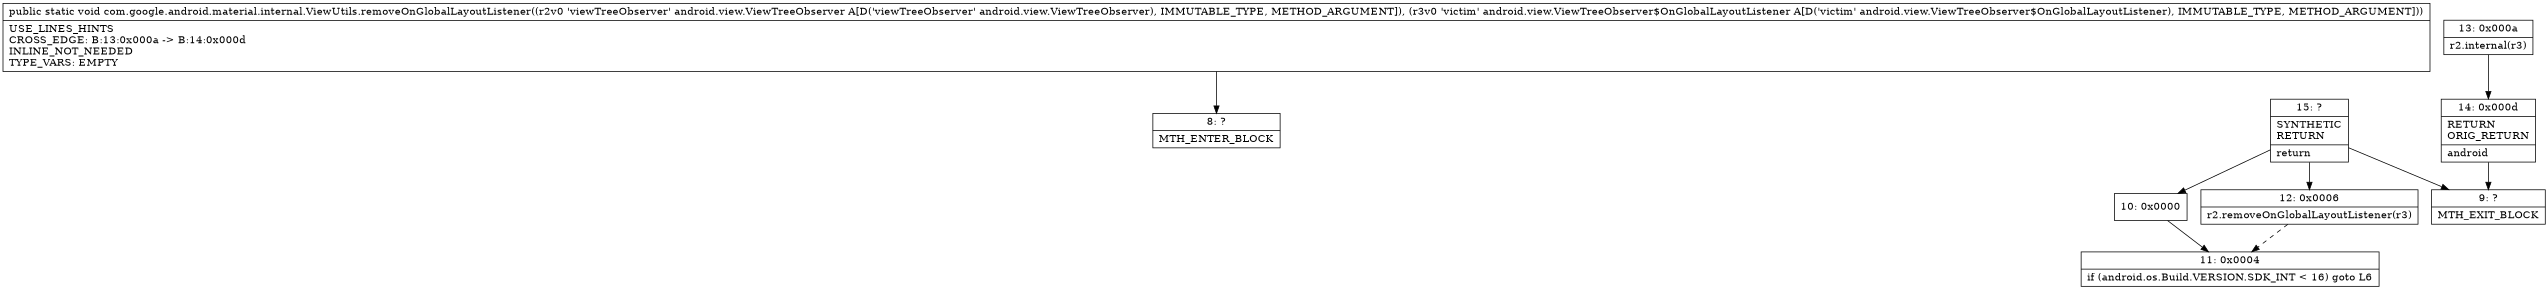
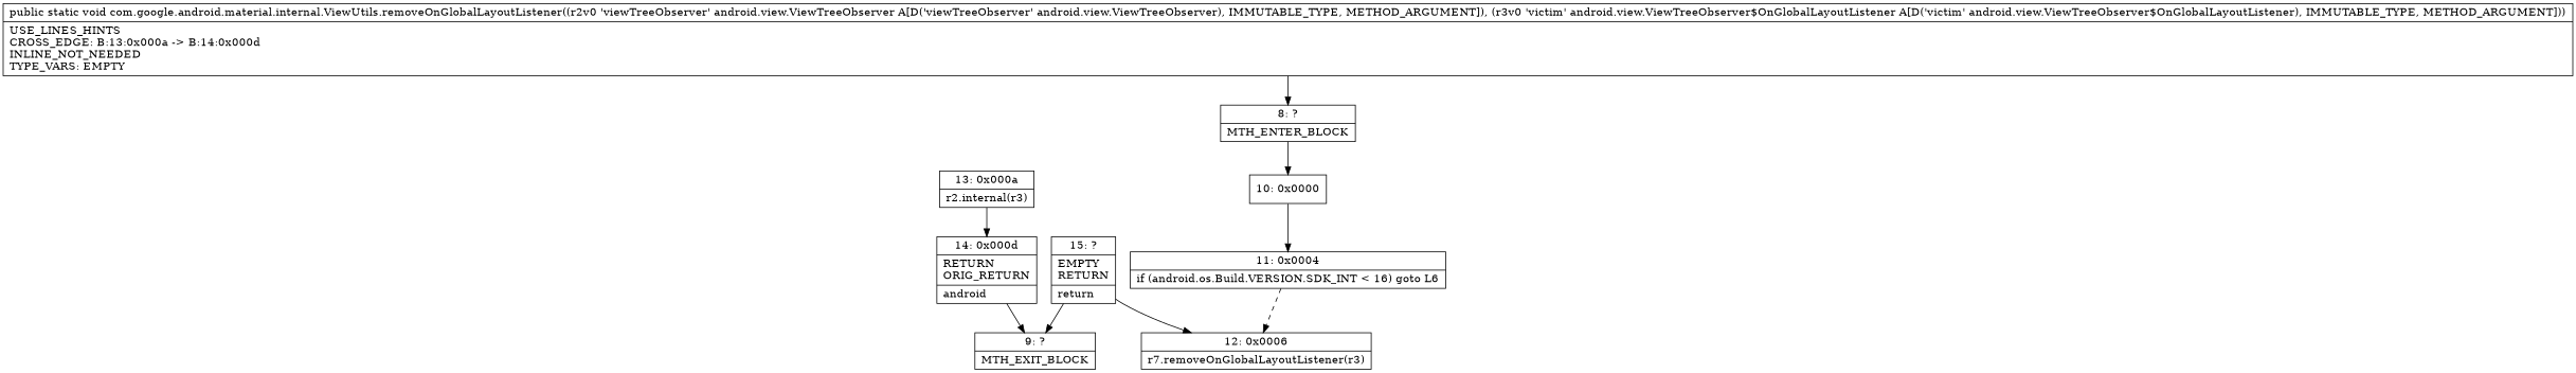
  digraph {
    node [shape=record]
    n1 [label="{8\:\ ?|MTH_ENTER_BLOCK\l}"]
    n2 [label="{10\:\ 0x0000}"]
    n3 [label="{11\:\ 0x0004|if (android.os.Build.VERSION.SDK_INT \< 16) goto L6\l}"]
-   n4 [label="{12\:\ 0x0006|r2.removeOnGlobalLayoutListener(r3)\l}"]
+   n4 [label="{12\:\ 0x0006|r7.removeOnGlobalLayoutListener(r3)\l}"]
    n5 [label="{13\:\ 0x000a|r2.internal(r3)\l}"]
    n6 [label="{14\:\ 0x000d|RETURN\lORIG_RETURN\l|android\l}"]
-   n7 [label="{15\:\ ?|SYNTHETIC\lRETURN\l|return\l}"]
+   n7 [label="{15\:\ ?|EMPTY\lRETURN\l|return\l}"]
    n8 [label="{9\:\ ?|MTH_EXIT_BLOCK\l}"]
    n9 [label="{public static void com.google.android.material.internal.ViewUtils.removeOnGlobalLayoutListener((r2v0 'viewTreeObserver' android.view.ViewTreeObserver A[D('viewTreeObserver' android.view.ViewTreeObserver), IMMUTABLE_TYPE, METHOD_ARGUMENT]), (r3v0 'victim' android.view.ViewTreeObserver$OnGlobalLayoutListener A[D('victim' android.view.ViewTreeObserver$OnGlobalLayoutListener), IMMUTABLE_TYPE, METHOD_ARGUMENT]))  | USE_LINES_HINTS\lCROSS_EDGE: B:13:0x000a \-\> B:14:0x000d\lINLINE_NOT_NEEDED\lTYPE_VARS: EMPTY\l}"]
-   n7 -> n2
+   n1 -> n2
    n2 -> n3
-   n4 -> n3 [style=dashed]
+   n3 -> n4 [style=dashed]
    n5 -> n6
    n6 -> n8
    n7 -> n4
    n7 -> n8
    n9 -> n1
  }
